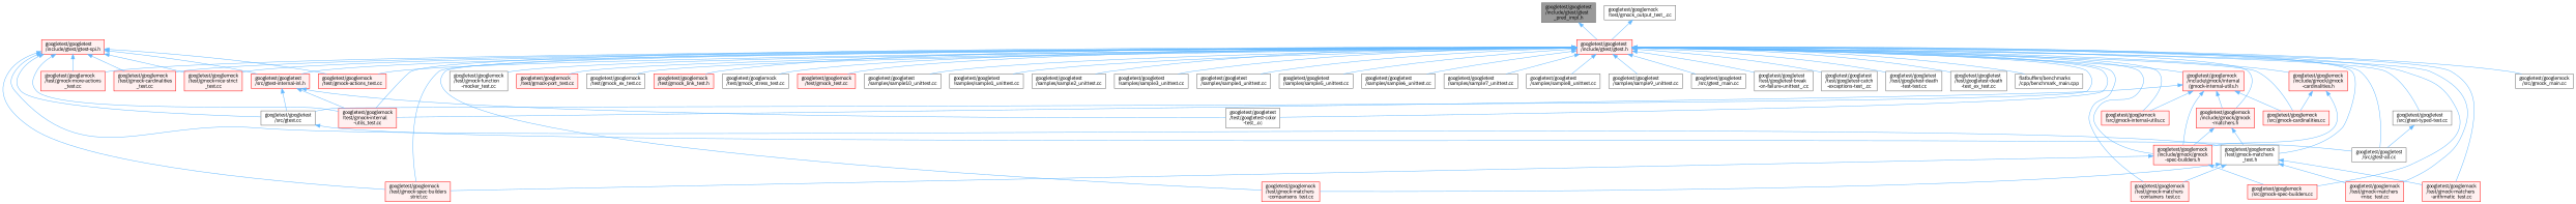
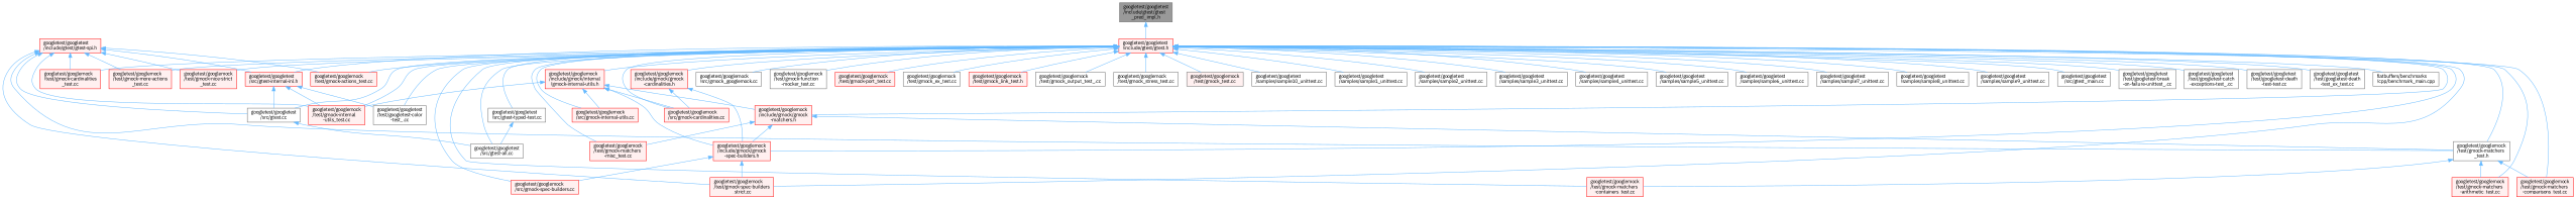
  digraph {
    fontname="IBM Plex Sans"
    node [color=grey40 fillcolor=white fontname="IBM Plex Sans" fontsize=10 shape=box style=filled]
    edge [color=steelblue1 dir=back fontname="IBM Plex Sans" fontsize=10 labelfontname=Helvetica labelfontsize=10 style=solid]
    n1 [color=gray40 fillcolor=grey60 fontcolor=black height=0.2 label="googletest/googletest\l/include/gtest/gtest\l_pred_impl.h" width=0.4]
    n2 [color=red fillcolor="#FFF0F0" height=0.2 label="googletest/googletest\l/include/gtest/gtest.h" width=0.4]
    n3 [height=0.2 label="flatbuffers/benchmarks\l/cpp/benchmark_main.cpp" width=0.4]
    n4 [color=red fillcolor="#FFF0F0" height=0.2 label="googletest/googlemock\l/include/gmock/gmock\l-cardinalities.h" width=0.4]
    n5 [color=red fillcolor="#FFF0F0" height=0.2 label="googletest/googlemock\l/include/gmock/gmock\l-spec-builders.h" width=0.4]
    n6 [color=red fillcolor="#FFF0F0" height=0.2 label="googletest/googlemock\l/src/gmock-spec-builders.cc" width=0.4]
    n7 [color=red fillcolor="#FFF0F0" height=0.2 label="googletest/googlemock\l/test/gmock-spec-builders\l_strict.cc" width=0.4]
    n8 [color=red fillcolor="#FFF0F0" height=0.2 label="googletest/googlemock\l/src/gmock-cardinalities.cc" width=0.4]
    n9 [color=red fillcolor="#FFF0F0" height=0.2 label="googletest/googlemock\l/include/gmock/gmock\l-matchers.h" width=0.4]
    n10 [height=0.2 label="googletest/googlemock\l/test/gmock-matchers\l_test.h" width=0.4]
    n11 [color=red fillcolor="#FFF0F0" height=0.2 label="googletest/googlemock\l/test/gmock-matchers\l-arithmetic_test.cc" width=0.4]
    n12 [color=red fillcolor="#FFF0F0" height=0.2 label="googletest/googlemock\l/test/gmock-matchers\l-comparisons_test.cc" width=0.4]
    n13 [color=red fillcolor="#FFF0F0" height=0.2 label="googletest/googlemock\l/test/gmock-matchers\l-containers_test.cc" width=0.4]
    n14 [color=red fillcolor="#FFF0F0" height=0.2 label="googletest/googlemock\l/test/gmock-matchers\l-misc_test.cc" width=0.4]
    n15 [color=red fillcolor="#FFF0F0" height=0.2 label="googletest/googlemock\l/include/gmock/internal\l/gmock-internal-utils.h" width=0.4]
    n16 [color=red fillcolor="#FFF0F0" height=0.2 label="googletest/googlemock\l/src/gmock-internal-utils.cc" width=0.4]
    n17 [color=red fillcolor="#FFF0F0" height=0.2 label="googletest/googlemock\l/test/gmock-internal\l-utils_test.cc" width=0.4]
-   n18 [height=0.2 label="googletest/googlemock\l/src/gmock_main.cc" width=0.4]
+   n18 [height=0.2 label="googletest/googlemock\l/src/gmock_googlemock.cc" width=0.4]
    n19 [color=red fillcolor="#FFF0F0" height=0.2 label="googletest/googlemock\l/test/gmock-actions_test.cc" width=0.4]
    n20 [color=red fillcolor="#FFF0F0" height=0.2 label="googletest/googlemock\l/test/gmock-cardinalities\l_test.cc" width=0.4]
    n21 [height=0.2 label="googletest/googlemock\l/test/gmock-function\l-mocker_test.cc" width=0.4]
    n22 [color=red fillcolor="#FFF0F0" height=0.2 label="googletest/googlemock\l/test/gmock-more-actions\l_test.cc" width=0.4]
    n23 [color=red fillcolor="#FFF0F0" height=0.2 label="googletest/googlemock\l/test/gmock-nice-strict\l_test.cc" width=0.4]
    n24 [color=red fillcolor="#FFF0F0" height=0.2 label="googletest/googlemock\l/test/gmock-port_test.cc" width=0.4]
    n25 [height=0.2 label="googletest/googlemock\l/test/gmock_ex_test.cc" width=0.4]
    n26 [color=red fillcolor="#FFF0F0" height=0.2 label="googletest/googlemock\l/test/gmock_link_test.h" width=0.4]
    n27 [height=0.2 label="googletest/googlemock\l/test/gmock_output_test_.cc" width=0.4]
    n28 [height=0.2 label="googletest/googlemock\l/test/gmock_stress_test.cc" width=0.4]
-   n29 [color=red fillcolor="#FFF0F0" height=0.2 label="googletest/googlemock\l/test/gmock_test.cc" width=0.4]
+   n29 [fillcolor="#FFF0F0" height=0.2 label="googletest/googlemock\l/test/gmock_test.cc" width=0.4]
    n30 [color=red fillcolor="#FFF0F0" height=0.2 label="googletest/googletest\l/src/gtest-internal-inl.h" width=0.4]
    n31 [height=0.2 label="googletest/googletest\l/src/gtest.cc" width=0.4]
    n32 [height=0.2 label="googletest/googletest\l/src/gtest-all.cc" width=0.4]
    n33 [height=0.2 label="googletest/googletest\l/test/googletest-color\l-test_.cc" width=0.4]
    n34 [height=0.2 label="googletest/googletest\l/samples/sample10_unittest.cc" width=0.4]
    n35 [height=0.2 label="googletest/googletest\l/samples/sample1_unittest.cc" width=0.4]
    n36 [height=0.2 label="googletest/googletest\l/samples/sample2_unittest.cc" width=0.4]
    n37 [height=0.2 label="googletest/googletest\l/samples/sample3_unittest.cc" width=0.4]
    n38 [height=0.2 label="googletest/googletest\l/samples/sample4_unittest.cc" width=0.4]
    n39 [height=0.2 label="googletest/googletest\l/samples/sample5_unittest.cc" width=0.4]
    n40 [height=0.2 label="googletest/googletest\l/samples/sample6_unittest.cc" width=0.4]
    n41 [height=0.2 label="googletest/googletest\l/samples/sample7_unittest.cc" width=0.4]
    n42 [height=0.2 label="googletest/googletest\l/samples/sample8_unittest.cc" width=0.4]
    n43 [height=0.2 label="googletest/googletest\l/samples/sample9_unittest.cc" width=0.4]
    n44 [height=0.2 label="googletest/googletest\l/src/gtest-typed-test.cc" width=0.4]
    n45 [height=0.2 label="googletest/googletest\l/src/gtest_main.cc" width=0.4]
    n46 [height=0.2 label="googletest/googletest\l/test/googletest-break\l-on-failure-unittest_.cc" width=0.4]
    n47 [height=0.2 label="googletest/googletest\l/test/googletest-catch\l-exceptions-test_.cc" width=0.4]
    n48 [height=0.2 label="googletest/googletest\l/test/googletest-death\l-test-test.cc" width=0.4]
    n49 [height=0.2 label="googletest/googletest\l/test/googletest-death\l-test_ex_test.cc" width=0.4]
    n50 [color=red fillcolor="#FFF0F0" height=0.2 label="googletest/googletest\l/include/gtest/gtest-spi.h" width=0.4]
    n1 -> n2
    n2 -> n3
    n2 -> n4
    n2 -> n5
    n2 -> n6
    n2 -> n7
    n2 -> n8
    n2 -> n9
    n2 -> n10
    n2 -> n11
    n2 -> n12
    n2 -> n13
    n2 -> n14
    n2 -> n15
    n2 -> n16
    n2 -> n17
    n2 -> n18
    n2 -> n19
    n2 -> n20
    n2 -> n21
    n2 -> n22
    n2 -> n23
    n2 -> n24
    n2 -> n25
    n2 -> n26
-   n27 -> n2
+   n2 -> n27
    n2 -> n28
    n2 -> n29
    n2 -> n30
    n2 -> n31
    n2 -> n32
    n2 -> n33
    n2 -> n34
    n2 -> n35
    n2 -> n36
    n2 -> n37
    n2 -> n38
    n2 -> n39
    n2 -> n40
    n2 -> n41
    n2 -> n42
    n2 -> n43
    n2 -> n44
    n2 -> n45
    n2 -> n46
    n2 -> n47
    n2 -> n48
    n2 -> n49
    n4 -> n5
    n4 -> n8
    n5 -> n6
    n5 -> n7
    n9 -> n5
    n9 -> n10
    n10 -> n11
    n10 -> n12
    n10 -> n13
-   n10 -> n14
+   n9 -> n14
    n15 -> n5
    n15 -> n8
    n15 -> n9
    n15 -> n16
    n15 -> n17
    n30 -> n17
    n30 -> n31
    n30 -> n33
    n31 -> n32
    n44 -> n32
    n50 -> n7
    n50 -> n10
    n50 -> n17
    n50 -> n19
    n50 -> n20
    n50 -> n22
    n50 -> n23
    n50 -> n30
    n50 -> n31
  }
